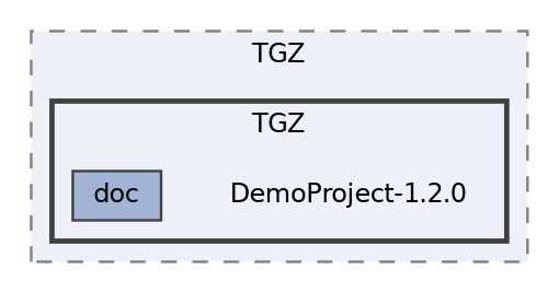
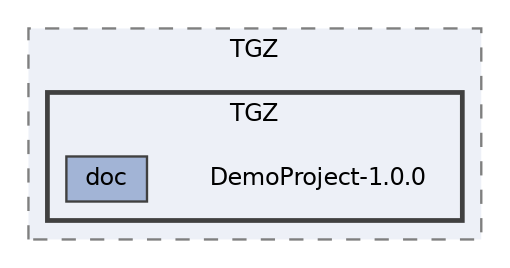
  digraph {
    compound=true
    node [fontname=Helvetica fontsize=10]
-   n1 [height=0.2 label="DemoProject-1.2.0" shape=plaintext width=0.4]
+   n1 [height=0.2 label="DemoProject-1.0.0" shape=plaintext width=0.4]
    n2 [color=grey25 fillcolor="#a2b4d6" height=0.2 label=doc shape=box style=filled width=0.4]
    subgraph cluster_1 {
      bgcolor="#edf0f7"
      fontname=Helvetica
      fontsize=10
      label=TGZ
      pencolor=grey50
      style="filled,dashed"
      subgraph cluster_2 {
        bgcolor="#edf0f7"
        fontname=Helvetica
        fontsize=10
        pencolor=grey25
        style="filled,bold"
        n1
        n2
      }
    }
  }
